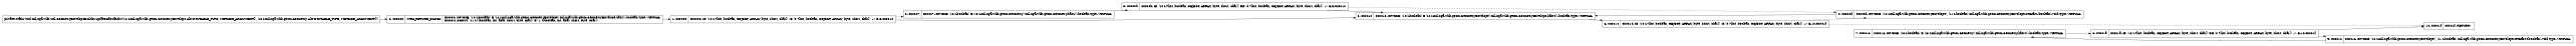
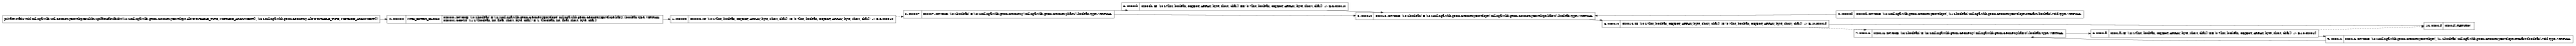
  digraph {
    rankdir=LR
    node [shape=record]
-   n1 [label="{0\:\ 0x0000|MTH_RETURN_BLOCK\l|0x0000: INVOKE  (r0 I:boolean) = (r2 I:mil.nga.wkb.geom.GeometryEnvelope) mil.nga.wkb.geom.GeometryEnvelope.hasZ():boolean type: VIRTUAL \l0x0004: CONST  (r1 I:?[boolean, int, float, short, byte, char]) = (1 ?[boolean, int, float, short, byte, char]) \l}"]
+   n1 [label="{0\:\ 0x0000|MTH_ENTER_BLOCK\l|0x0000: INVOKE  (r0 I:boolean) = (r2 I:mil.nga.wkb.geom.GeometryEnvelope) mil.nga.wkb.geom.GeometryEnvelope.hasZ():boolean type: VIRTUAL \l0x0004: CONST  (r1 I:?[boolean, int, float, short, byte, char]) = (1 ?[boolean, int, float, short, byte, char]) \l}"]
    n2 [label="{1\:\ 0x0005|0x0005: IF  (r0 I:?[int, boolean, OBJECT, ARRAY, byte, short, char]) != (0 ?[int, boolean, OBJECT, ARRAY, byte, short, char])  \-\> B:5:0x0010 \l}"]
    n3 [label="{2\:\ 0x0007|0x0007: INVOKE  (r0 I:boolean) = (r3 I:mil.nga.wkb.geom.Geometry) mil.nga.wkb.geom.Geometry.hasZ():boolean type: VIRTUAL \l}"]
    n4 [label="{5\:\ 0x0010|0x0010: INVOKE  (r0 I:boolean) = (r2 I:mil.nga.wkb.geom.GeometryEnvelope) mil.nga.wkb.geom.GeometryEnvelope.hasM():boolean type: VIRTUAL \l}"]
    n5 [label="{3\:\ 0x000b|0x000b: IF  (r0 I:?[int, boolean, OBJECT, ARRAY, byte, short, char]) == (0 ?[int, boolean, OBJECT, ARRAY, byte, short, char])  \-\> B:5:0x0010 \l}"]
    n6 [label="{6\:\ 0x0014|0x0014: IF  (r0 I:?[int, boolean, OBJECT, ARRAY, byte, short, char]) != (0 ?[int, boolean, OBJECT, ARRAY, byte, short, char])  \-\> B:10:0x001f \l}"]
    n7 [label="{4\:\ 0x000d|0x000d: INVOKE  (r2 I:mil.nga.wkb.geom.GeometryEnvelope), (r1 I:boolean) mil.nga.wkb.geom.GeometryEnvelope.setHasZ(boolean):void type: VIRTUAL \l}"]
    n8 [label="{7\:\ 0x0016|0x0016: INVOKE  (r3 I:boolean) = (r3 I:mil.nga.wkb.geom.Geometry) mil.nga.wkb.geom.Geometry.hasM():boolean type: VIRTUAL \l}"]
    n9 [label="{10\:\ 0x001f|0x001f: RETURN   \l}"]
    n10 [label="{8\:\ 0x001a|0x001a: IF  (r3 I:?[int, boolean, OBJECT, ARRAY, byte, short, char]) == (0 ?[int, boolean, OBJECT, ARRAY, byte, short, char])  \-\> B:10:0x001f \l}"]
    n11 [label="{9\:\ 0x001c|0x001c: INVOKE  (r2 I:mil.nga.wkb.geom.GeometryEnvelope), (r1 I:boolean) mil.nga.wkb.geom.GeometryEnvelope.setHasM(boolean):void type: VIRTUAL \l}"]
    n12 [label="{private static void mil.nga.wkb.util.GeometryEnvelopeBuilder.updateHasZandM((r2 I:mil.nga.wkb.geom.GeometryEnvelope A[IMMUTABLE_TYPE, METHOD_ARGUMENT]), (r3 I:mil.nga.wkb.geom.Geometry A[IMMUTABLE_TYPE, METHOD_ARGUMENT])) }"]
    n1 -> n2
    n2 -> n3 [style=dashed]
-   n2 -> n4
+   n3 -> n4
    n3 -> n5
    n4 -> n6
    n5 -> n4
-   n5 -> n7 [style=dashed]
-   n6 -> n7 [style=dashed]
-   n6 -> n9 [style=dashed]
+   n6 -> n8 [style=dashed]
+   n6 -> n9
    n7 -> n4
    n8 -> n10
-   n10 -> n9
+   n10 -> n9 [style=dashed]
    n10 -> n11 [style=solid]
    n11 -> n8
    n12 -> n1
  }
